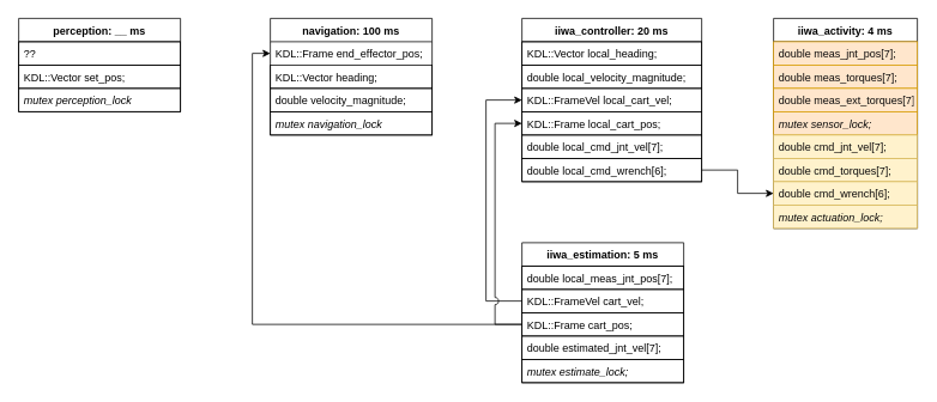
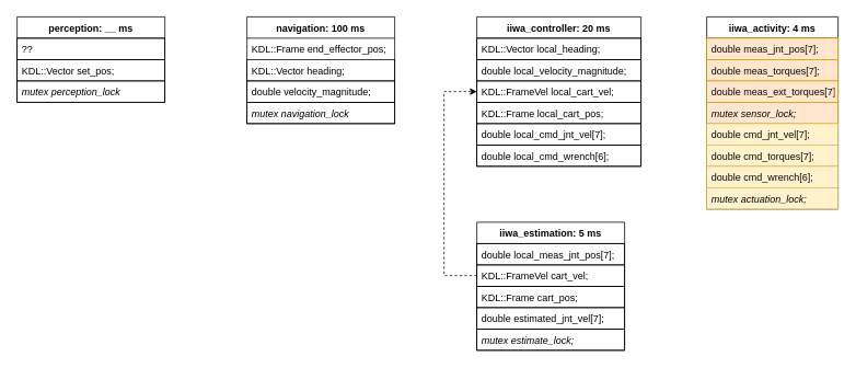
  <mxCell id="0" />
  <mxCell id="1" parent="0" />
  <mxCell id="2" value="iiwa_activity: 4 ms" style="swimlane;fontStyle=1;align=center;verticalAlign=top;childLayout=stackLayout;horizontal=1;startSize=26;horizontalStack=0;resizeParent=1;resizeParentMax=0;resizeLast=0;collapsible=1;marginBottom=0;rotation=0;" parent="1" vertex="1"><mxGeometry x="860" y="20" width="160" height="234" as="geometry"><mxRectangle x="520" y="210" width="160" height="30" as="alternateBounds" /></mxGeometry></mxCell>
  <mxCell id="3" value="double meas_jnt_pos[7];" style="text;strokeColor=#d79b00;fillColor=#ffe6cc;align=left;verticalAlign=top;spacingLeft=4;spacingRight=4;overflow=hidden;rotatable=0;points=[[0,0.5],[1,0.5]];portConstraint=eastwest;fontColor=#080808;" parent="2" vertex="1"><mxGeometry y="26" width="160" height="26" as="geometry" /></mxCell>
  <mxCell id="4" value="double meas_torques[7];" style="text;strokeColor=#d79b00;fillColor=#ffe6cc;align=left;verticalAlign=top;spacingLeft=4;spacingRight=4;overflow=hidden;rotatable=0;points=[[0,0.5],[1,0.5]];portConstraint=eastwest;fontColor=#080808;" parent="2" vertex="1"><mxGeometry y="52" width="160" height="26" as="geometry" /></mxCell>
  <mxCell id="5" value="double meas_ext_torques[7];" style="text;strokeColor=#d79b00;fillColor=#ffe6cc;align=left;verticalAlign=top;spacingLeft=4;spacingRight=4;overflow=hidden;rotatable=0;points=[[0,0.5],[1,0.5]];portConstraint=eastwest;fontColor=#080808;" parent="2" vertex="1"><mxGeometry y="78" width="160" height="26" as="geometry" /></mxCell>
  <mxCell id="6" value="mutex sensor_lock;" style="text;strokeColor=#d79b00;fillColor=#ffe6cc;align=left;verticalAlign=top;spacingLeft=4;spacingRight=4;overflow=hidden;rotatable=0;points=[[0,0.5],[1,0.5]];portConstraint=eastwest;fontStyle=2;fontColor=#080808;" parent="2" vertex="1"><mxGeometry y="104" width="160" height="26" as="geometry" /></mxCell>
  <mxCell id="7" value="double cmd_jnt_vel[7];" style="text;strokeColor=#d6b656;fillColor=#fff2cc;align=left;verticalAlign=top;spacingLeft=4;spacingRight=4;overflow=hidden;rotatable=0;points=[[0,0.5],[1,0.5]];portConstraint=eastwest;fontColor=#080808;" parent="2" vertex="1"><mxGeometry y="130" width="160" height="26" as="geometry" /></mxCell>
  <mxCell id="8" value="double cmd_torques[7];" style="text;strokeColor=#d6b656;fillColor=#fff2cc;align=left;verticalAlign=top;spacingLeft=4;spacingRight=4;overflow=hidden;rotatable=0;points=[[0,0.5],[1,0.5]];portConstraint=eastwest;fontColor=#080808;" parent="2" vertex="1"><mxGeometry y="156" width="160" height="26" as="geometry" /></mxCell>
  <mxCell id="9" value="double cmd_wrench[6];" style="text;strokeColor=#d6b656;fillColor=#fff2cc;align=left;verticalAlign=top;spacingLeft=4;spacingRight=4;overflow=hidden;rotatable=0;points=[[0,0.5],[1,0.5]];portConstraint=eastwest;fontColor=#080808;" parent="2" vertex="1"><mxGeometry y="182" width="160" height="26" as="geometry" /></mxCell>
  <mxCell id="10" value="mutex actuation_lock;" style="text;strokeColor=#d6b656;fillColor=#fff2cc;align=left;verticalAlign=top;spacingLeft=4;spacingRight=4;overflow=hidden;rotatable=0;points=[[0,0.5],[1,0.5]];portConstraint=eastwest;fontStyle=2;fontColor=#080808;" parent="2" vertex="1"><mxGeometry y="208" width="160" height="26" as="geometry" /></mxCell>
  <mxCell id="11" value="iiwa_controller: 20 ms" style="swimlane;fontStyle=1;align=center;verticalAlign=top;childLayout=stackLayout;horizontal=1;startSize=26;horizontalStack=0;resizeParent=1;resizeParentMax=0;resizeLast=0;collapsible=1;marginBottom=0;rotation=0;" parent="1" vertex="1"><mxGeometry x="580" y="20" width="200" height="182" as="geometry"><mxRectangle x="520" y="210" width="160" height="30" as="alternateBounds" /></mxGeometry></mxCell>
  <mxCell id="12" value="KDL::Vector local_heading;" style="text;strokeColor=default;fillColor=none;align=left;verticalAlign=top;spacingLeft=4;spacingRight=4;overflow=hidden;rotatable=0;points=[[0,0.5],[1,0.5]];portConstraint=eastwest;" parent="11" vertex="1"><mxGeometry y="26" width="200" height="26" as="geometry" /></mxCell>
  <mxCell id="13" value="double local_velocity_magnitude;" style="text;strokeColor=default;fillColor=none;align=left;verticalAlign=top;spacingLeft=4;spacingRight=4;overflow=hidden;rotatable=0;points=[[0,0.5],[1,0.5]];portConstraint=eastwest;" parent="11" vertex="1"><mxGeometry y="52" width="200" height="26" as="geometry" /></mxCell>
  <mxCell id="14" value="KDL::FrameVel local_cart_vel;" style="text;strokeColor=default;fillColor=none;align=left;verticalAlign=top;spacingLeft=4;spacingRight=4;overflow=hidden;rotatable=0;points=[[0,0.5],[1,0.5]];portConstraint=eastwest;" parent="11" vertex="1"><mxGeometry y="78" width="200" height="26" as="geometry" /></mxCell>
  <mxCell id="15" value="KDL::Frame local_cart_pos;" style="text;strokeColor=default;fillColor=none;align=left;verticalAlign=top;spacingLeft=4;spacingRight=4;overflow=hidden;rotatable=0;points=[[0,0.5],[1,0.5]];portConstraint=eastwest;" parent="11" vertex="1"><mxGeometry y="104" width="200" height="26" as="geometry" /></mxCell>
  <mxCell id="16" value="double local_cmd_jnt_vel[7];" style="text;strokeColor=default;fillColor=none;align=left;verticalAlign=top;spacingLeft=4;spacingRight=4;overflow=hidden;rotatable=0;points=[[0,0.5],[1,0.5]];portConstraint=eastwest;" parent="11" vertex="1"><mxGeometry y="130" width="200" height="26" as="geometry" /></mxCell>
  <mxCell id="17" value="double local_cmd_wrench[6];" style="text;strokeColor=default;fillColor=none;align=left;verticalAlign=top;spacingLeft=4;spacingRight=4;overflow=hidden;rotatable=0;points=[[0,0.5],[1,0.5]];portConstraint=eastwest;" parent="11" vertex="1"><mxGeometry y="156" width="200" height="26" as="geometry" /></mxCell>
  <mxCell id="18" value="navigation: 100 ms" style="swimlane;fontStyle=1;align=center;verticalAlign=top;childLayout=stackLayout;horizontal=1;startSize=26;horizontalStack=0;resizeParent=1;resizeParentMax=0;resizeLast=0;collapsible=1;marginBottom=0;rotation=0;" parent="1" vertex="1"><mxGeometry x="300" y="20" width="180" height="130" as="geometry"><mxRectangle x="520" y="210" width="160" height="30" as="alternateBounds" /></mxGeometry></mxCell>
  <mxCell id="19" value="KDL::Frame end_effector_pos;" style="text;strokeColor=none;fillColor=none;align=left;verticalAlign=top;spacingLeft=4;spacingRight=4;overflow=hidden;rotatable=0;points=[[0,0.5],[1,0.5]];portConstraint=eastwest;" parent="18" vertex="1"><mxGeometry y="26" width="180" height="26" as="geometry" /></mxCell>
  <mxCell id="20" value="KDL::Vector heading;" style="text;strokeColor=default;fillColor=none;align=left;verticalAlign=top;spacingLeft=4;spacingRight=4;overflow=hidden;rotatable=0;points=[[0,0.5],[1,0.5]];portConstraint=eastwest;" parent="18" vertex="1"><mxGeometry y="52" width="180" height="26" as="geometry" /></mxCell>
  <mxCell id="21" value="double velocity_magnitude;" style="text;strokeColor=default;fillColor=none;align=left;verticalAlign=top;spacingLeft=4;spacingRight=4;overflow=hidden;rotatable=0;points=[[0,0.5],[1,0.5]];portConstraint=eastwest;" parent="18" vertex="1"><mxGeometry y="78" width="180" height="26" as="geometry" /></mxCell>
  <mxCell id="22" value="mutex navigation_lock" style="text;strokeColor=default;fillColor=none;align=left;verticalAlign=top;spacingLeft=4;spacingRight=4;overflow=hidden;rotatable=0;points=[[0,0.5],[1,0.5]];portConstraint=eastwest;fontStyle=2" parent="18" vertex="1"><mxGeometry y="104" width="180" height="26" as="geometry" /></mxCell>
  <mxCell id="23" value="iiwa_estimation: 5 ms" style="swimlane;fontStyle=1;align=center;verticalAlign=top;childLayout=stackLayout;horizontal=1;startSize=26;horizontalStack=0;resizeParent=1;resizeParentMax=0;resizeLast=0;collapsible=1;marginBottom=0;rotation=0;" parent="1" vertex="1"><mxGeometry x="580" y="270" width="180" height="156" as="geometry"><mxRectangle x="520" y="210" width="160" height="30" as="alternateBounds" /></mxGeometry></mxCell>
  <mxCell id="24" value="double local_meas_jnt_pos[7];" style="text;strokeColor=default;fillColor=none;align=left;verticalAlign=top;spacingLeft=4;spacingRight=4;overflow=hidden;rotatable=0;points=[[0,0.5],[1,0.5]];portConstraint=eastwest;fontStyle=0" parent="23" vertex="1"><mxGeometry y="26" width="180" height="26" as="geometry" /></mxCell>
  <mxCell id="25" value="KDL::FrameVel cart_vel;" style="text;strokeColor=default;fillColor=none;align=left;verticalAlign=top;spacingLeft=4;spacingRight=4;overflow=hidden;rotatable=0;points=[[0,0.5],[1,0.5]];portConstraint=eastwest;fontStyle=0" parent="23" vertex="1"><mxGeometry y="52" width="180" height="26" as="geometry" /></mxCell>
  <mxCell id="26" value="KDL::Frame cart_pos;" style="text;strokeColor=default;fillColor=none;align=left;verticalAlign=top;spacingLeft=4;spacingRight=4;overflow=hidden;rotatable=0;points=[[0,0.5],[1,0.5]];portConstraint=eastwest;fontStyle=0" parent="23" vertex="1"><mxGeometry y="78" width="180" height="26" as="geometry" /></mxCell>
  <mxCell id="27" value="double estimated_jnt_vel[7];" style="text;strokeColor=default;fillColor=none;align=left;verticalAlign=top;spacingLeft=4;spacingRight=4;overflow=hidden;rotatable=0;points=[[0,0.5],[1,0.5]];portConstraint=eastwest;fontStyle=0" parent="23" vertex="1"><mxGeometry y="104" width="180" height="26" as="geometry" /></mxCell>
  <mxCell id="28" value="mutex estimate_lock;" style="text;strokeColor=default;fillColor=none;align=left;verticalAlign=top;spacingLeft=4;spacingRight=4;overflow=hidden;rotatable=0;points=[[0,0.5],[1,0.5]];portConstraint=eastwest;fontStyle=2" parent="23" vertex="1"><mxGeometry y="130" width="180" height="26" as="geometry" /></mxCell>
- <mxCell id="29" style="edgeStyle=orthogonalEdgeStyle;rounded=0;orthogonalLoop=1;jettySize=auto;html=1;exitX=1;exitY=0.5;exitDx=0;exitDy=0;entryX=0;entryY=0.5;entryDx=0;entryDy=0;fontColor=#080808;" parent="1" source="17" target="9" edge="1"><mxGeometry relative="1" as="geometry" /></mxCell>
- <mxCell id="30" style="edgeStyle=orthogonalEdgeStyle;rounded=0;orthogonalLoop=1;jettySize=auto;html=1;exitX=0;exitY=0.5;exitDx=0;exitDy=0;entryX=0;entryY=0.5;entryDx=0;entryDy=0;fontColor=#080808;" parent="1" source="26" target="19" edge="1"><mxGeometry relative="1" as="geometry" /></mxCell>
- <mxCell id="31" style="edgeStyle=orthogonalEdgeStyle;rounded=0;orthogonalLoop=1;jettySize=auto;html=1;exitX=0;exitY=0.5;exitDx=0;exitDy=0;entryX=0;entryY=0.5;entryDx=0;entryDy=0;fontColor=#080808;" parent="1" source="25" target="14" edge="1"><mxGeometry relative="1" as="geometry"><Array as="points"><mxPoint x="540" y="335" /><mxPoint x="540" y="111" /></Array></mxGeometry></mxCell>
- <mxCell id="32" style="edgeStyle=orthogonalEdgeStyle;rounded=0;orthogonalLoop=1;jettySize=auto;html=1;exitX=0;exitY=0.5;exitDx=0;exitDy=0;entryX=0;entryY=0.5;entryDx=0;entryDy=0;fontColor=#080808;jumpStyle=arc;jumpSize=8;" parent="1" source="26" target="15" edge="1"><mxGeometry relative="1" as="geometry"><Array as="points"><mxPoint x="550" y="361" /><mxPoint x="550" y="137" /></Array></mxGeometry></mxCell>
+ <mxCell id="31" style="edgeStyle=orthogonalEdgeStyle;rounded=0;orthogonalLoop=1;jettySize=auto;html=1;exitX=0;exitY=0.5;exitDx=0;exitDy=0;entryX=0;entryY=0.5;entryDx=0;entryDy=0;fontColor=#080808;dashed=1;" parent="1" source="25" target="14" edge="1"><mxGeometry relative="1" as="geometry"><Array as="points"><mxPoint x="540" y="335" /><mxPoint x="540" y="111" /></Array></mxGeometry></mxCell>
  <mxCell id="33" value="perception: __ ms" style="swimlane;fontStyle=1;align=center;verticalAlign=top;childLayout=stackLayout;horizontal=1;startSize=26;horizontalStack=0;resizeParent=1;resizeParentMax=0;resizeLast=0;collapsible=1;marginBottom=0;rotation=0;" parent="1" vertex="1"><mxGeometry x="20" y="20" width="180" height="104" as="geometry"><mxRectangle x="520" y="210" width="160" height="30" as="alternateBounds" /></mxGeometry></mxCell>
  <mxCell id="34" value="??" style="text;strokeColor=default;fillColor=none;align=left;verticalAlign=top;spacingLeft=4;spacingRight=4;overflow=hidden;rotatable=0;points=[[0,0.5],[1,0.5]];portConstraint=eastwest;" parent="33" vertex="1"><mxGeometry y="26" width="180" height="26" as="geometry" /></mxCell>
  <mxCell id="35" value="KDL::Vector set_pos;" style="text;strokeColor=default;fillColor=none;align=left;verticalAlign=top;spacingLeft=4;spacingRight=4;overflow=hidden;rotatable=0;points=[[0,0.5],[1,0.5]];portConstraint=eastwest;" parent="33" vertex="1"><mxGeometry y="52" width="180" height="26" as="geometry" /></mxCell>
  <mxCell id="36" value="mutex perception_lock" style="text;strokeColor=default;fillColor=none;align=left;verticalAlign=top;spacingLeft=4;spacingRight=4;overflow=hidden;rotatable=0;points=[[0,0.5],[1,0.5]];portConstraint=eastwest;fontStyle=2" parent="33" vertex="1"><mxGeometry y="78" width="180" height="26" as="geometry" /></mxCell>
